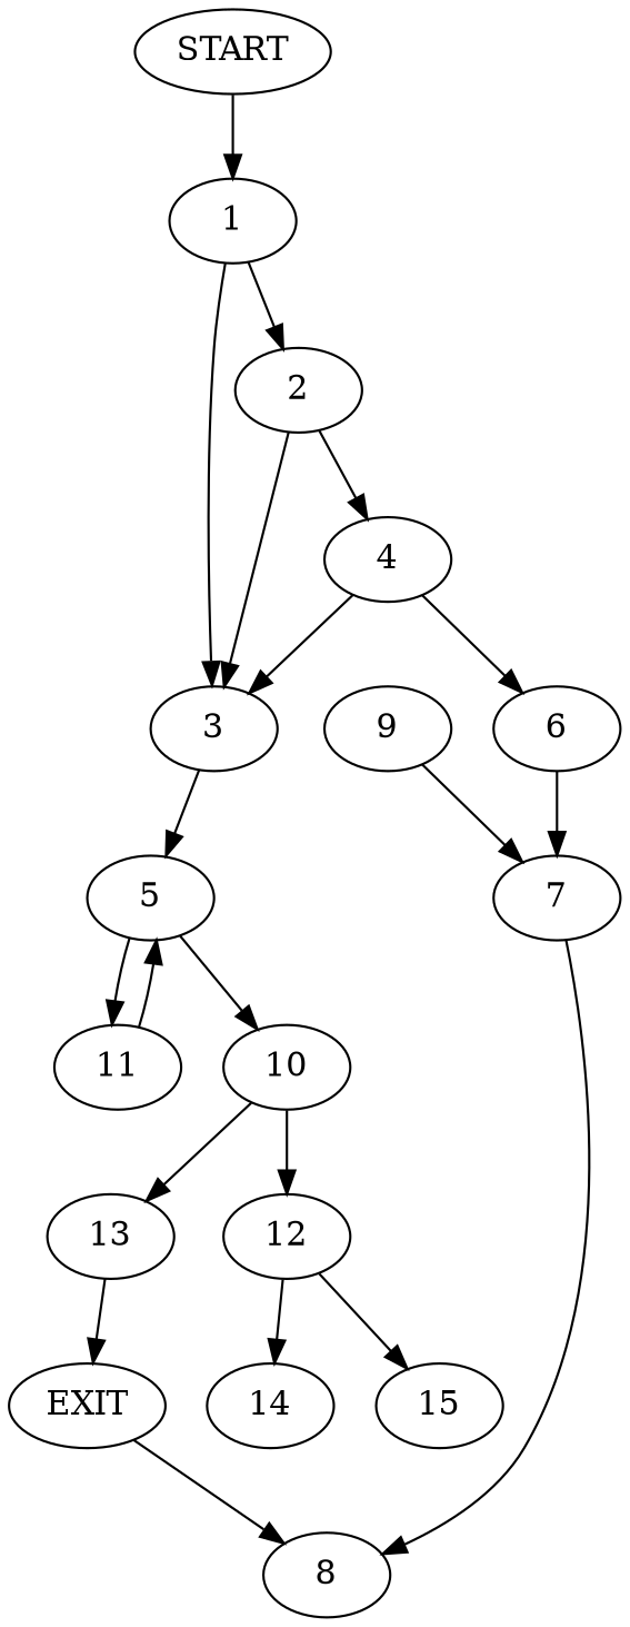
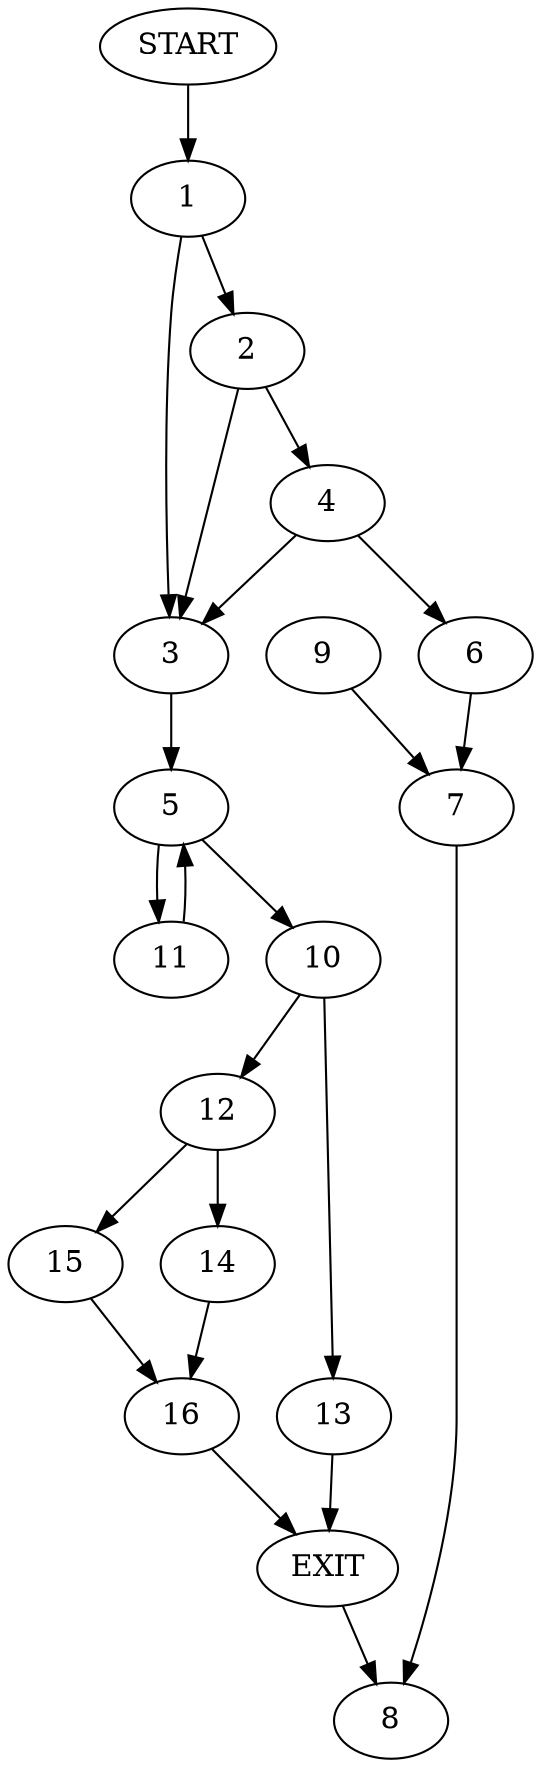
  digraph {
    n1 [label=START]
    1
    2
    3
    n5 [label=EXIT]
    8
    4
    5
    6
    10
    11
    7
    12
    13
    9
    14
    15
+   16
    n1 -> 1
    1 -> 2
    1 -> 3
    2 -> 3
    2 -> 4
    3 -> 5
    n5 -> 8
    4 -> 3
    4 -> 6
    5 -> 10
    5 -> 11
    6 -> 7
    10 -> 12
    10 -> 13
    11 -> 5
    7 -> 8
    12 -> 14
    12 -> 15
    13 -> n5
    9 -> 7
+   14 -> 16
+   15 -> 16
+   16 -> n5
  }
